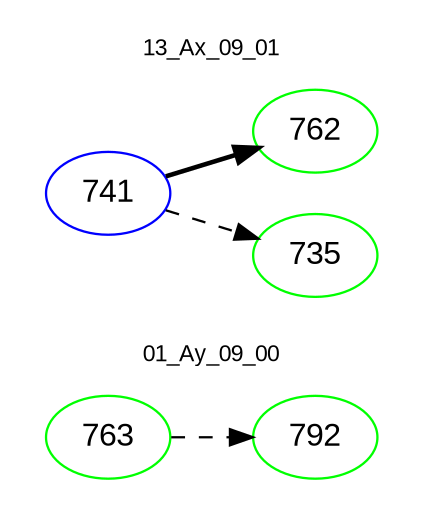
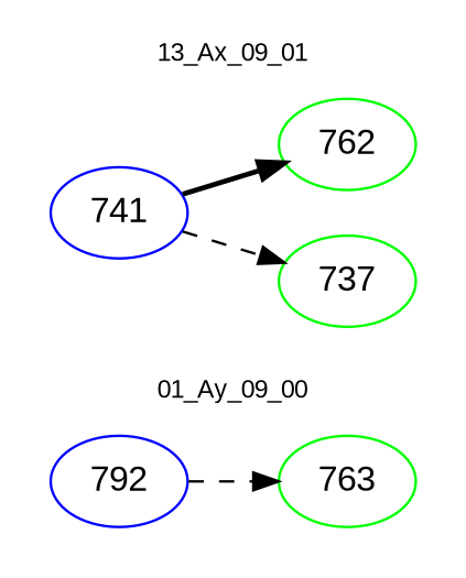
  digraph {
    fontname="Liberation Sans"
    rankdir=LR
    node [color=green fontname="Liberation Sans"]
    edge [color=black fontname="Liberation Sans" style=dashed]
-   n1 [label=792]
+   n1 [color=blue label=792]
    n2 [label=763]
    n3 [color=blue label=741]
-   n4 [label=735]
+   n4 [label=737]
    n5 [label=762]
    subgraph cluster_1 {
      color=white
      fontsize=10
      label="01_Ay_09_00"
      n1
      n2
    }
    subgraph cluster_2 {
      color=white
      fontsize=10
      label="13_Ax_09_01"
      n3
      n4
      n5
    }
-   n2 -> n1
+   n1 -> n2
    n3 -> n4
    n3 -> n5 [style=bold]
  }
